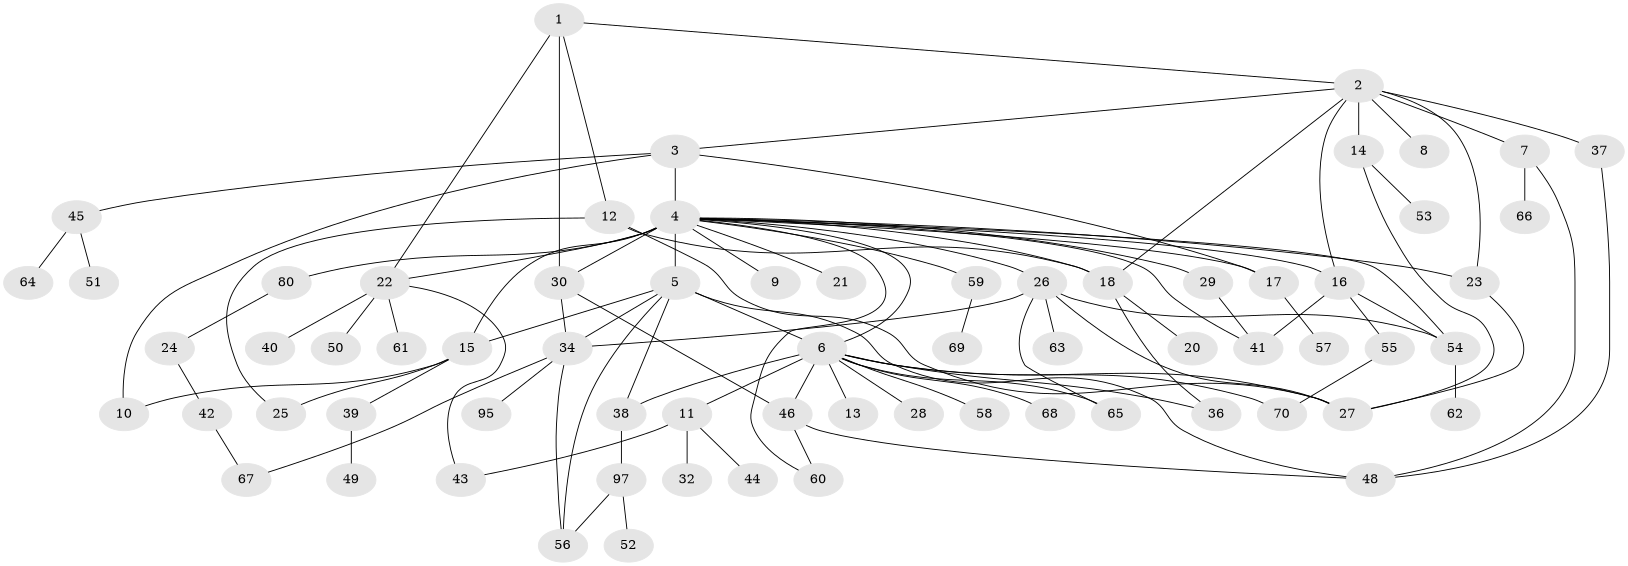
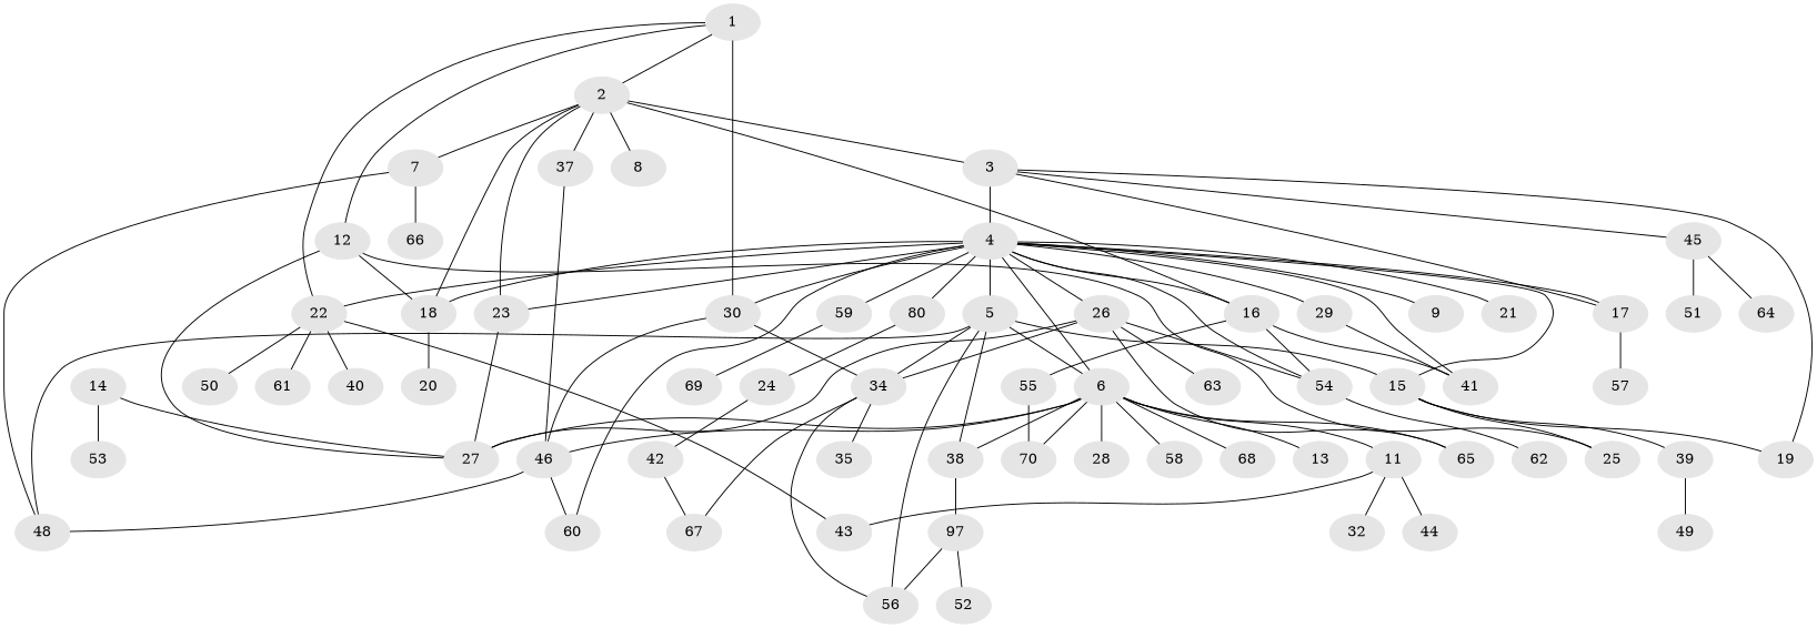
  graph {
    fontname="DejaVu Serif"
    node [color=gray90 fontname="DejaVu Serif" style=filled]
    edge [fontname="DejaVu Serif" weight=1.0]
    1
    2
    12
    22
    30
    3
    7
    8
    14
    16
    18
    23
    37
    27
    25
    43
    40
    50
    61
    34
    46
    4
    17
-   19 [label=10]
+   19
    45
    48
    66
    53
    41
    54
    55
-   36
    20
    5
    6
    9
    n37 [label=80]
    15
    21
    26
    29
    59
    60
    57
    51
    64
    38
    56
    11
    13
    28
    58
    65
    68
    70
    24
    39
    63
    49
    62
    69
-   35 [label=95]
+   35
    67
    n64 [label=97]
    32
    44
    42
    52
    1 -- 2
    1 -- 12 [weight=2.0]
    1 -- 22
    1 -- 30 [weight=5.0]
    2 -- 3 [weight=2.0]
    2 -- 7
    2 -- 8
-   2 -- 14
    2 -- 16
    2 -- 18
    2 -- 23 [weight=2.0]
    2 -- 37
    12 -- 18
    12 -- 27
    12 -- 25 [weight=2.0]
    22 -- 43
    22 -- 40
    22 -- 50
    22 -- 61
    30 -- 34
    30 -- 46
    3 -- 4 [weight=2.0]
    3 -- 17
    3 -- 19
    3 -- 45
    7 -- 48
    7 -- 66
    14 -- 27
    14 -- 53
    16 -- 41 [weight=4.0]
    16 -- 54
    16 -- 55
-   18 -- 36
    18 -- 20 [weight=3.0]
    23 -- 27
-   37 -- 48
+   37 -- 46
    34 -- 56
    34 -- 35
    34 -- 67
    46 -- 48
    46 -- 60
    4 -- 22
    4 -- 30
    4 -- 16 [weight=2.0]
    4 -- 18
    4 -- 23
    4 -- 17
    4 -- 41
    4 -- 54
    4 -- 5 [weight=19.0]
    4 -- 6
    4 -- 9
    4 -- n37
    4 -- 15
    4 -- 21
    4 -- 26
    4 -- 29 [weight=2.0]
    4 -- 59
    4 -- 60
    17 -- 57
    45 -- 51
    45 -- 64
    54 -- 62
    55 -- 70
    5 -- 34
    5 -- 48
    5 -- 6
    5 -- 15
    5 -- 38
    5 -- 56
    6 -- 27
    6 -- 46
-   6 -- 36
    6 -- 38
    6 -- 11
    6 -- 13
    6 -- 28
    6 -- 58
    6 -- 65
    6 -- 68
    6 -- 70
    n37 -- 24
    15 -- 25 [weight=2.0]
    15 -- 19
    15 -- 39
    26 -- 27
    26 -- 34
    26 -- 54
    26 -- 65
    26 -- 63
    29 -- 41
    59 -- 69
    38 -- n64
    11 -- 43
    11 -- 32
    11 -- 44
    24 -- 42
    39 -- 49
    n64 -- 56
    n64 -- 52
    42 -- 67
  }
